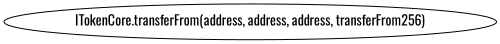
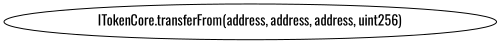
  digraph {
    fontname=Oswald
-   "ITokenCore.transferFrom(address, address, address, uint256)" [height=0.5 width=6.8836 fontname=Oswald label="ITokenCore.transferFrom(address, address, address, transferFrom256)"]
+   "ITokenCore.transferFrom(address, address, address, uint256)" [height=0.5 width=6.8836 fontname=Oswald]
  }
